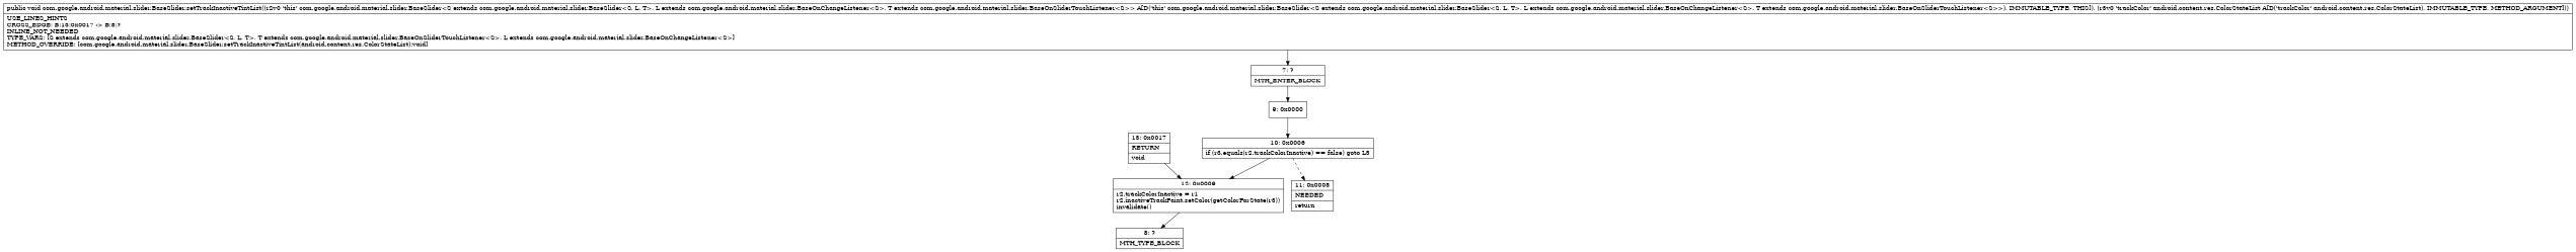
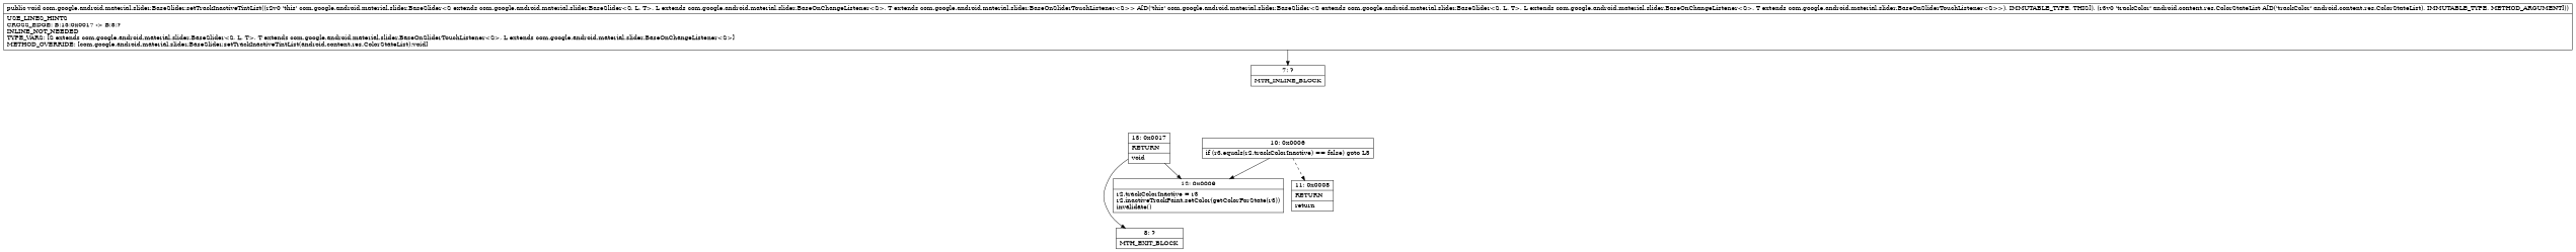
  digraph {
    node [shape=record]
-   n1 [label="{7\:\ ?|MTH_ENTER_BLOCK\l}"]
-   n2 [label="{9\:\ 0x0000}"]
+   n1 [label="{7\:\ ?|MTH_INLINE_BLOCK\l}"]
    n3 [label="{10\:\ 0x0006|if (r3.equals(r2.trackColorInactive) == false) goto L5\l}"]
-   n4 [label="{11\:\ 0x0008|NEEDED\l|return\l}"]
-   n5 [label="{12\:\ 0x0009|r2.trackColorInactive = r1\lr2.inactiveTrackPaint.setColor(getColorForState(r3))\linvalidate()\l}"]
-   n6 [label="{8\:\ ?|MTH_TYPE_BLOCK\l}"]
+   n4 [label="{11\:\ 0x0008|RETURN\l|return\l}"]
+   n5 [label="{12\:\ 0x0009|r2.trackColorInactive = r3\lr2.inactiveTrackPaint.setColor(getColorForState(r3))\linvalidate()\l}"]
+   n6 [label="{8\:\ ?|MTH_EXIT_BLOCK\l}"]
    n7 [label="{13\:\ 0x0017|RETURN\l|void\l}"]
    n8 [label="{public void com.google.android.material.slider.BaseSlider.setTrackInactiveTintList((r2v0 'this' com.google.android.material.slider.BaseSlider\<S extends com.google.android.material.slider.BaseSlider\<S, L, T\>, L extends com.google.android.material.slider.BaseOnChangeListener\<S\>, T extends com.google.android.material.slider.BaseOnSliderTouchListener\<S\>\> A[D('this' com.google.android.material.slider.BaseSlider\<S extends com.google.android.material.slider.BaseSlider\<S, L, T\>, L extends com.google.android.material.slider.BaseOnChangeListener\<S\>, T extends com.google.android.material.slider.BaseOnSliderTouchListener\<S\>\>), IMMUTABLE_TYPE, THIS]), (r3v0 'trackColor' android.content.res.ColorStateList A[D('trackColor' android.content.res.ColorStateList), IMMUTABLE_TYPE, METHOD_ARGUMENT]))  | USE_LINES_HINTS\lCROSS_EDGE: B:13:0x0017 \-\> B:8:?\lINLINE_NOT_NEEDED\lTYPE_VARS: [S extends com.google.android.material.slider.BaseSlider\<S, L, T\>, T extends com.google.android.material.slider.BaseOnSliderTouchListener\<S\>, L extends com.google.android.material.slider.BaseOnChangeListener\<S\>]\lMETHOD_OVERRIDE: [com.google.android.material.slider.BaseSlider.setTrackInactiveTintList(android.content.res.ColorStateList):void]\l}"]
-   n1 -> n2
-   n2 -> n3
    n3 -> n4 [style=dashed]
    n3 -> n5
    n7 -> n5
-   n5 -> n6
+   n7 -> n6
    n8 -> n1
  }
